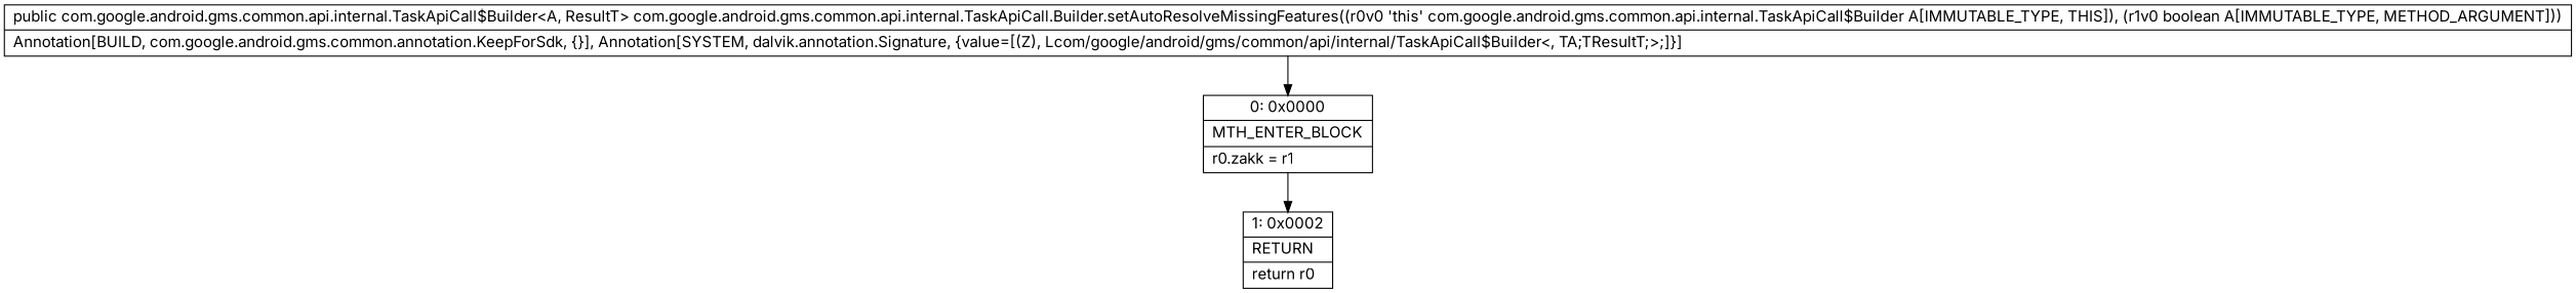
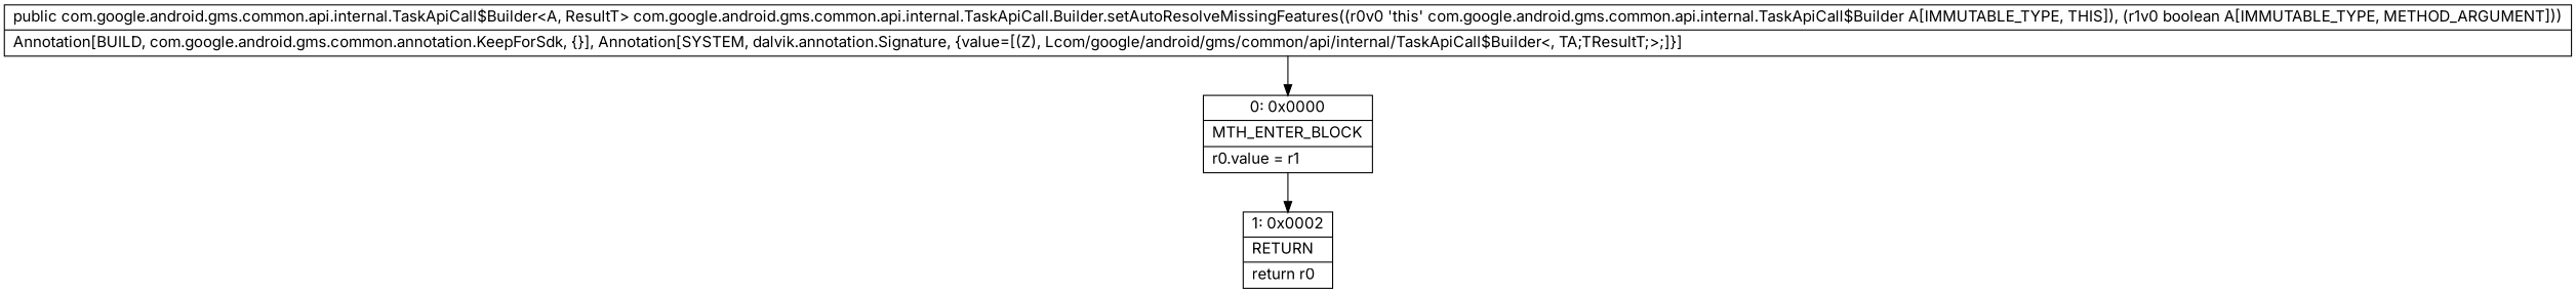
  digraph {
    fontname=Inter
    node [shape=record fontname=Inter]
    edge [fontname=Inter]
-   n1 [label="{0\:\ 0x0000|MTH_ENTER_BLOCK\l|r0.zakk = r1\l}"]
+   n1 [label="{0\:\ 0x0000|MTH_ENTER_BLOCK\l|r0.value = r1\l}"]
    n2 [label="{1\:\ 0x0002|RETURN\l|return r0\l}"]
    n3 [label="{public com.google.android.gms.common.api.internal.TaskApiCall$Builder\<A, ResultT\> com.google.android.gms.common.api.internal.TaskApiCall.Builder.setAutoResolveMissingFeatures((r0v0 'this' com.google.android.gms.common.api.internal.TaskApiCall$Builder A[IMMUTABLE_TYPE, THIS]), (r1v0 boolean A[IMMUTABLE_TYPE, METHOD_ARGUMENT]))  | Annotation[BUILD, com.google.android.gms.common.annotation.KeepForSdk, \{\}], Annotation[SYSTEM, dalvik.annotation.Signature, \{value=[(Z), Lcom\/google\/android\/gms\/common\/api\/internal\/TaskApiCall$Builder\<, TA;TResultT;\>;]\}]\l}"]
    n1 -> n2
    n3 -> n1
  }
